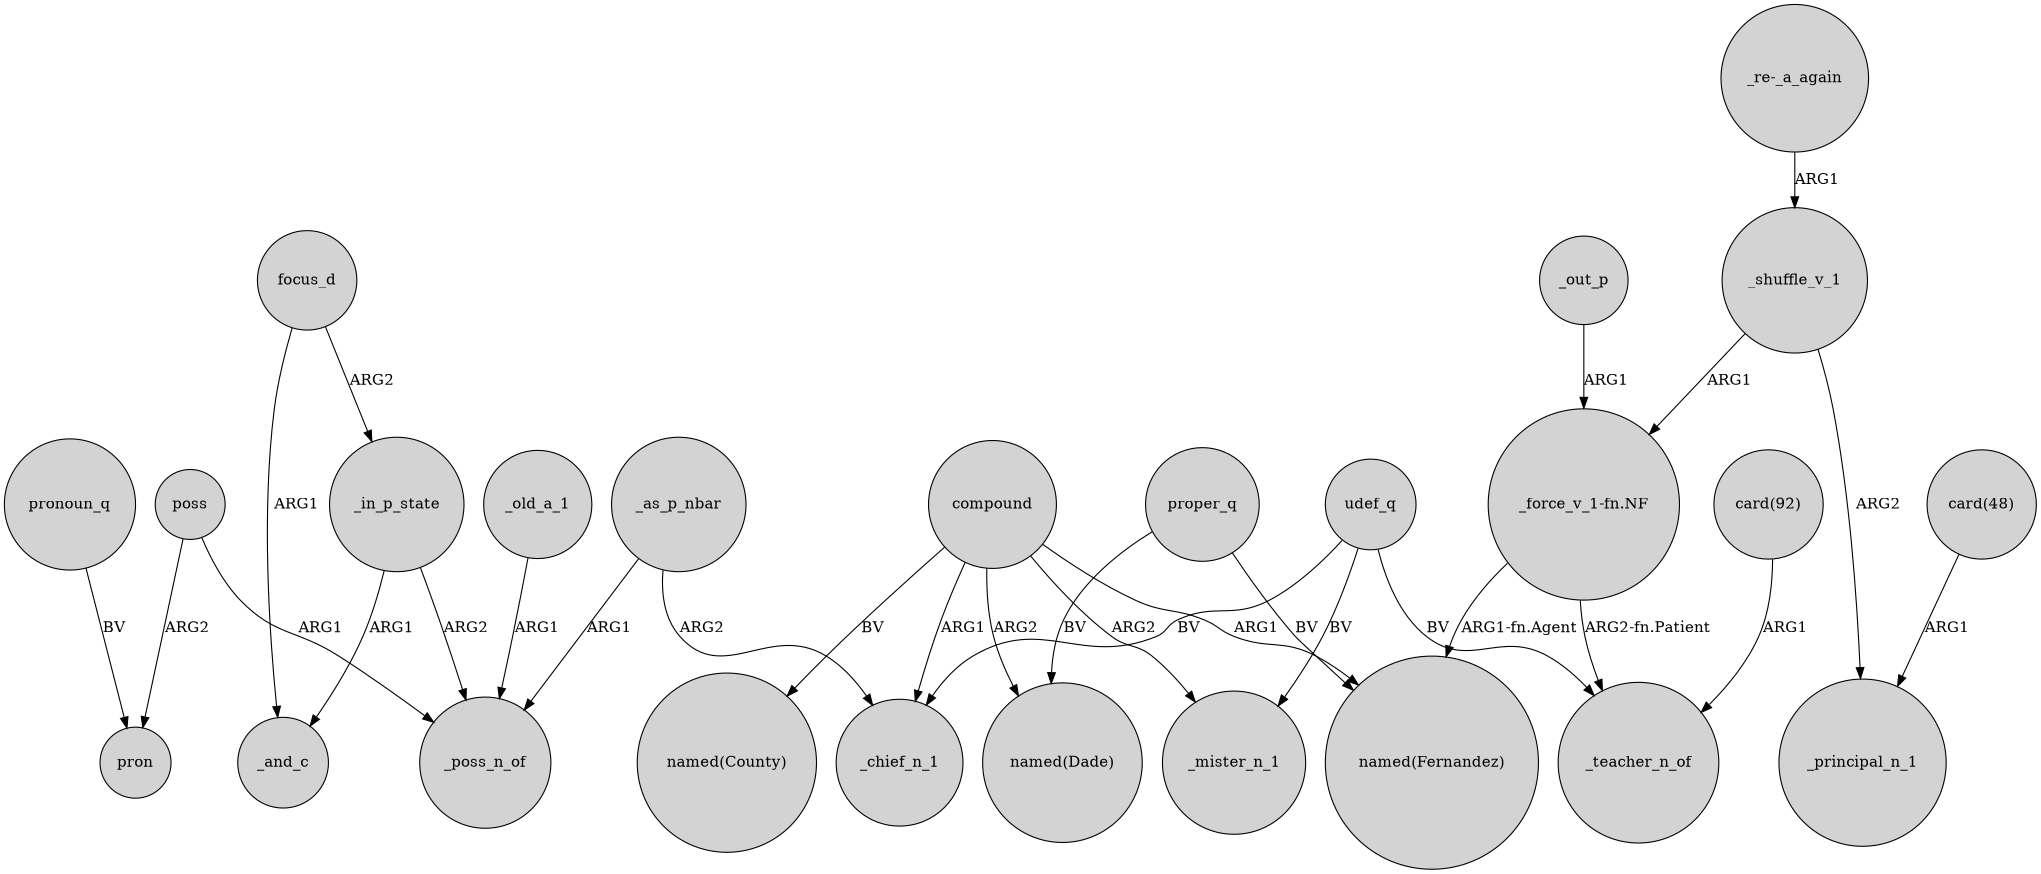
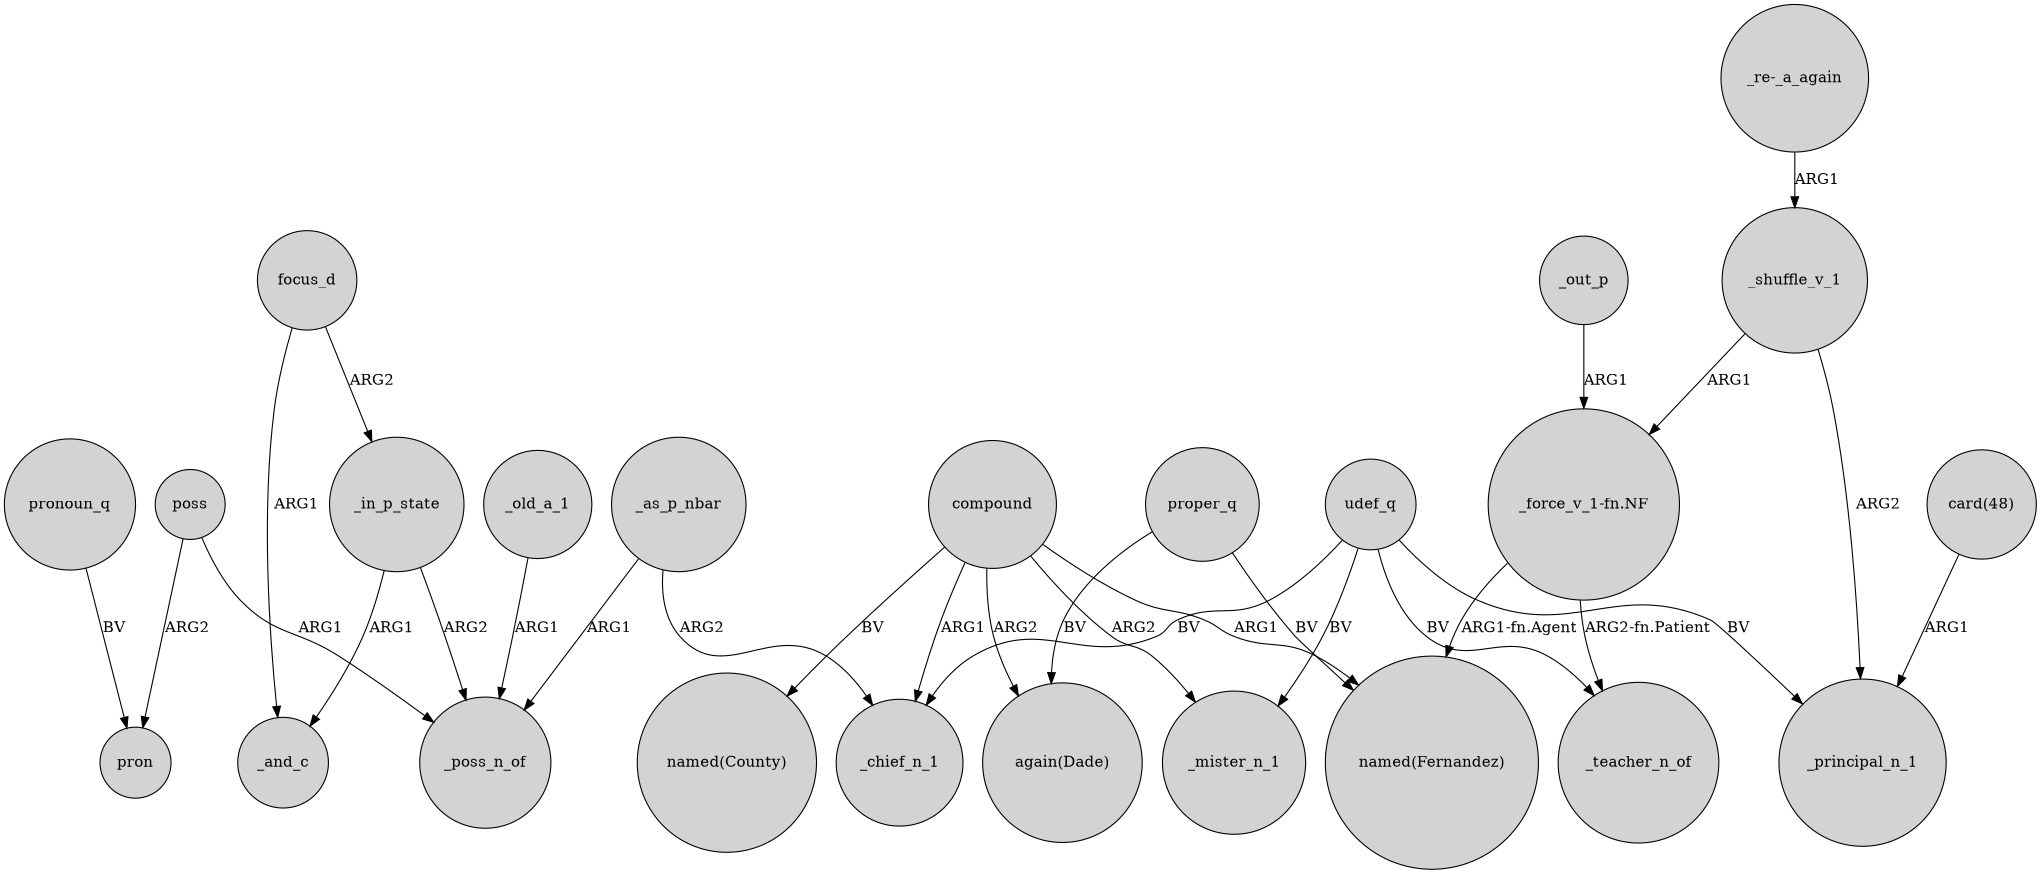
  digraph {
    node [shape=circle style=filled]
    _in_p_state
    _and_c
    n3 [label=_poss_n_of]
    _out_p
    "_force_v_1-fn.NF"
    "named(Fernandez)"
    _teacher_n_of
    poss
    pron
    proper_q
-   "named(Dade)"
+   "named(Dade)" [label="again(Dade)"]
    _as_p_nbar
    _chief_n_1
    compound
    "named(County)"
    _mister_n_1
    focus_d
    _shuffle_v_1
    _principal_n_1
    udef_q
    "card(48)"
-   "card(92)"
    pronoun_q
    "_re-_a_again"
    _old_a_1
    _in_p_state -> _and_c [label=ARG1]
    _in_p_state -> n3 [label=ARG2]
    _out_p -> "_force_v_1-fn.NF" [label=ARG1]
    "_force_v_1-fn.NF" -> "named(Fernandez)" [label="ARG1-fn.Agent"]
    "_force_v_1-fn.NF" -> _teacher_n_of [label="ARG2-fn.Patient"]
    poss -> n3 [label=ARG1]
    poss -> pron [label=ARG2]
    proper_q -> "named(Fernandez)" [label=BV]
    proper_q -> "named(Dade)" [label=BV]
    _as_p_nbar -> n3 [label=ARG1]
    _as_p_nbar -> _chief_n_1 [label=ARG2]
    compound -> "named(Fernandez)" [label=ARG1]
    compound -> "named(Dade)" [label=ARG2]
    compound -> _chief_n_1 [label=ARG1]
    compound -> "named(County)" [label=BV]
    compound -> _mister_n_1 [label=ARG2]
    focus_d -> _in_p_state [label=ARG2]
    focus_d -> _and_c [label=ARG1]
    _shuffle_v_1 -> "_force_v_1-fn.NF" [label=ARG1]
    _shuffle_v_1 -> _principal_n_1 [label=ARG2]
    udef_q -> _teacher_n_of [label=BV]
    udef_q -> _chief_n_1 [label=BV]
    udef_q -> _mister_n_1 [label=BV]
+   udef_q -> _principal_n_1 [label=BV]
    "card(48)" -> _principal_n_1 [label=ARG1]
-   "card(92)" -> _teacher_n_of [label=ARG1]
    pronoun_q -> pron [label=BV]
    "_re-_a_again" -> _shuffle_v_1 [label=ARG1]
    _old_a_1 -> n3 [label=ARG1]
  }
